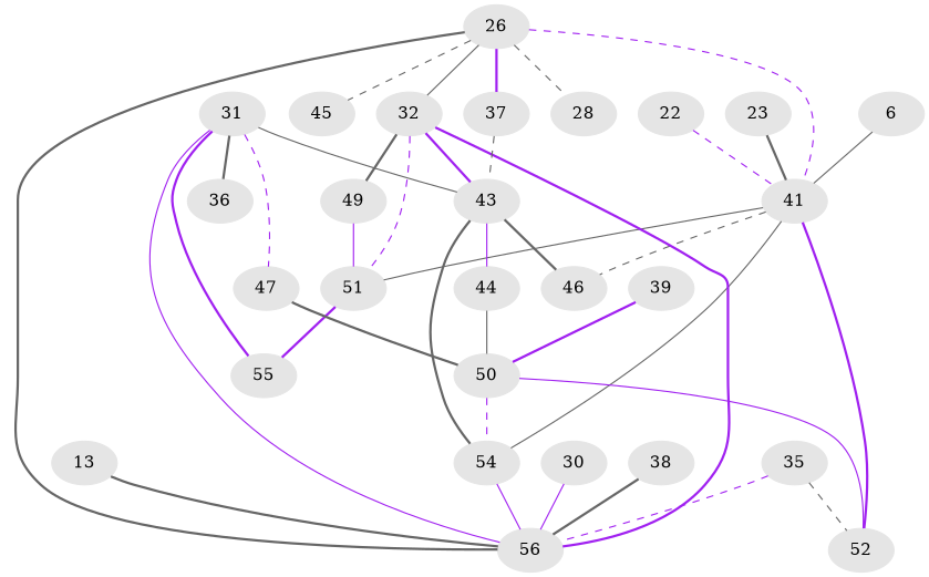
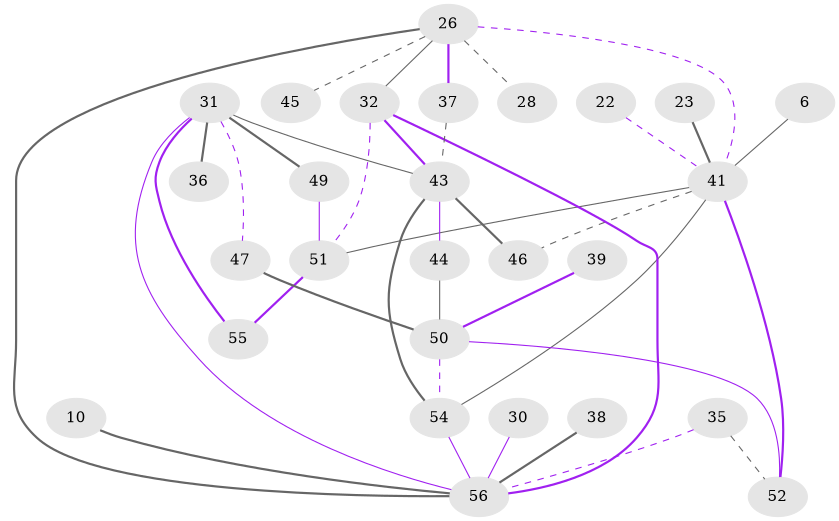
  graph {
    node [color=gray90 style=filled]
    edge [color=gray40 style=bold]
    41 [super="+11"]
    54 [super="+17+25+7"]
    51 [super="+42+40"]
    52 [super="+48"]
    46
    6
    56 [super="+1+2+53+20"]
-   10 [label=13]
+   10
    22
    23
    35 [super="+33"]
    26 [super="+12"]
    28
    32 [super="+16+19+29"]
    37
    45
    43 [super="+18+27"]
    30
    31 [super="+14"]
    36
    47
    49
    55
    44
    50 [super="+9"]
    38
    39
    41 -- 54 [style=solid weight=3]
    41 -- 51 [style=solid]
    41 -- 52 [color=purple]
    41 -- 46 [style=dashed]
    54 -- 56 [color=purple style=solid weight=4]
    51 -- 55 [color=purple]
    6 -- 41 [style=solid]
    10 -- 56
    22 -- 41 [color=purple style=dashed]
    23 -- 41
    35 -- 52 [style=dashed]
    35 -- 56 [color=purple style=dashed weight=3]
    26 -- 41 [color=purple style=dashed weight=2]
    26 -- 56
    26 -- 28 [style=dashed]
    26 -- 32 [style=solid]
    26 -- 37 [color=purple]
    26 -- 45 [style=dashed]
    32 -- 51 [color=purple style=dashed]
    32 -- 56 [color=purple weight=2]
    32 -- 43 [color=purple]
    37 -- 43 [style=dashed]
    43 -- 54 [weight=4]
    43 -- 46
    43 -- 44 [color=purple style=solid]
    30 -- 56 [color=purple style=solid]
    31 -- 56 [color=purple style=solid]
    31 -- 43 [style=solid]
    31 -- 36
    31 -- 47 [color=purple style=dashed]
-   32 -- 49
+   31 -- 49
    31 -- 55 [color=purple]
    47 -- 50 [weight=2]
    49 -- 51 [color=purple style=solid]
    44 -- 50 [style=solid]
    50 -- 54 [color=purple style=dashed]
    50 -- 52 [color=purple style=solid]
    38 -- 56
    39 -- 50 [color=purple]
  }
